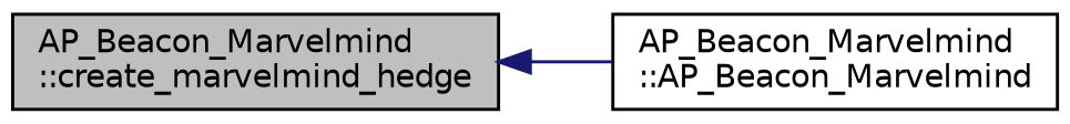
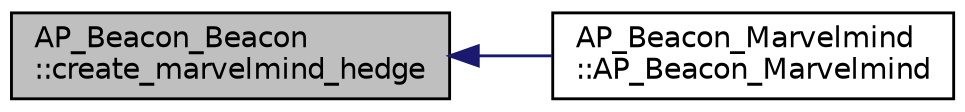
  digraph {
    rankdir=LR
    node [color=black fontname=Helvetica fontsize=10 shape=record style=filled]
-   n1 [fillcolor=grey75 fontcolor=black height=0.2 label="AP_Beacon_Marvelmind\l::create_marvelmind_hedge" width=0.4]
+   n1 [fillcolor=grey75 fontcolor=black height=0.2 label="AP_Beacon_Beacon\l::create_marvelmind_hedge" width=0.4]
    n2 [fillcolor=white height=0.2 label="AP_Beacon_Marvelmind\l::AP_Beacon_Marvelmind" width=0.4]
    n1 -> n2 [color=midnightblue dir=back fontname=Helvetica fontsize=10 labelfontname=Helvetica labelfontsize=10 style=solid]
  }
